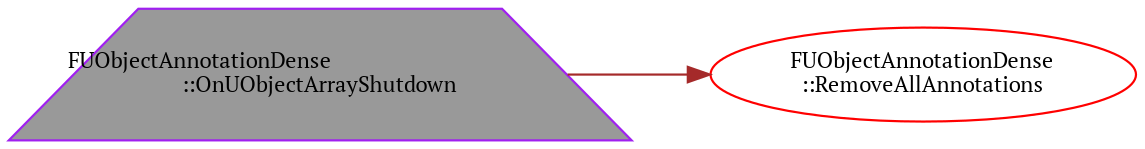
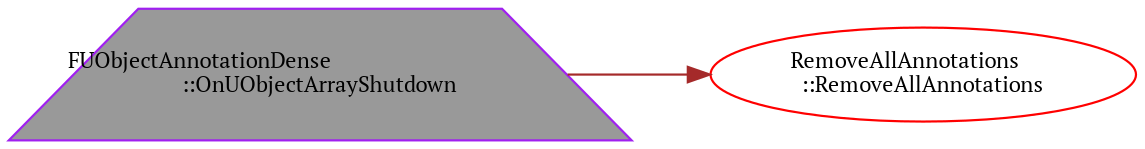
  digraph {
    rankdir=LR
    fontname="PT Serif"
    node [fontname="PT Serif" fontsize=10 style=filled]
    n1 [color=purple fillcolor=grey60 fontcolor=black height=0.2 label="FUObjectAnnotationDense\l::OnUObjectArrayShutdown" shape=trapezium width=0.4]
-   n2 [color=red fillcolor=white height=0.2 label="FUObjectAnnotationDense\l::RemoveAllAnnotations" shape=ellipse width=0.4]
+   n2 [color=red fillcolor=white height=0.2 label="RemoveAllAnnotations\l::RemoveAllAnnotations" shape=ellipse width=0.4]
    n1 -> n2 [color=brown fontname="PT Serif" fontsize=10 labelfontname=Helvetica labelfontsize=10 style=solid arrowhead=normal]
  }
